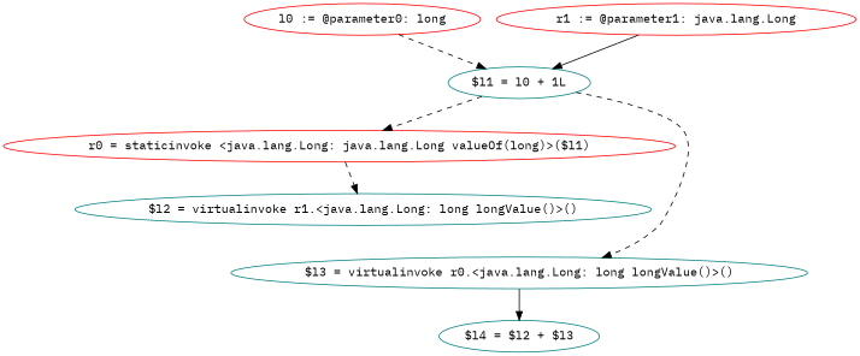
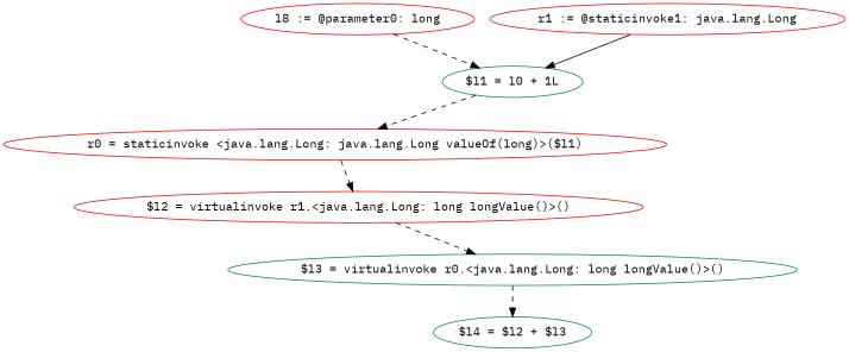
  digraph {
    fontname="IBM Plex Mono"
    node [color=red fontname="IBM Plex Mono"]
    edge [fontname="IBM Plex Mono" style=dashed]
    "$l1 = l0 + 1L" [color=teal]
-   "l0 := @parameter0: long"
-   "r1 := @parameter1: java.lang.Long"
+   "l0 := @parameter0: long" [label="l8 := @parameter0: long"]
+   "r1 := @parameter1: java.lang.Long" [label="r1 := @staticinvoke1: java.lang.Long"]
    "r0 = staticinvoke <java.lang.Long: java.lang.Long valueOf(long)>($l1)"
-   "$l2 = virtualinvoke r1.<java.lang.Long: long longValue()>()" [color=teal]
+   "$l2 = virtualinvoke r1.<java.lang.Long: long longValue()>()"
    "$l3 = virtualinvoke r0.<java.lang.Long: long longValue()>()" [color=teal]
    "$l4 = $l2 + $l3" [color=teal]
    "$l1 = l0 + 1L" -> "r0 = staticinvoke <java.lang.Long: java.lang.Long valueOf(long)>($l1)"
    "l0 := @parameter0: long" -> "$l1 = l0 + 1L"
    "r1 := @parameter1: java.lang.Long" -> "$l1 = l0 + 1L" [style=solid]
    "r0 = staticinvoke <java.lang.Long: java.lang.Long valueOf(long)>($l1)" -> "$l2 = virtualinvoke r1.<java.lang.Long: long longValue()>()"
-   "$l1 = l0 + 1L" -> "$l3 = virtualinvoke r0.<java.lang.Long: long longValue()>()"
-   "$l3 = virtualinvoke r0.<java.lang.Long: long longValue()>()" -> "$l4 = $l2 + $l3" [style=solid]
+   "$l2 = virtualinvoke r1.<java.lang.Long: long longValue()>()" -> "$l3 = virtualinvoke r0.<java.lang.Long: long longValue()>()"
+   "$l3 = virtualinvoke r0.<java.lang.Long: long longValue()>()" -> "$l4 = $l2 + $l3"
  }
